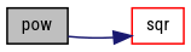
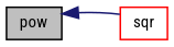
  digraph {
    rankdir=LR
    fontname="Roboto Condensed"
    node [fontname="Roboto Condensed" fontsize=10 shape=record]
    n1 [color=black fillcolor=grey75 fontcolor=black height=0.2 label=pow style=filled width=0.4]
    n2 [color=red height=0.2 label=sqr width=0.4]
-   n1 -> n2 [color=midnightblue fontname="Roboto Condensed" fontsize=10 labelfontname=FreeSans labelfontsize=10 style=solid]
+   n2 -> n1 [color=midnightblue fontname="Roboto Condensed" fontsize=10 labelfontname=FreeSans labelfontsize=10 style=solid]
  }
